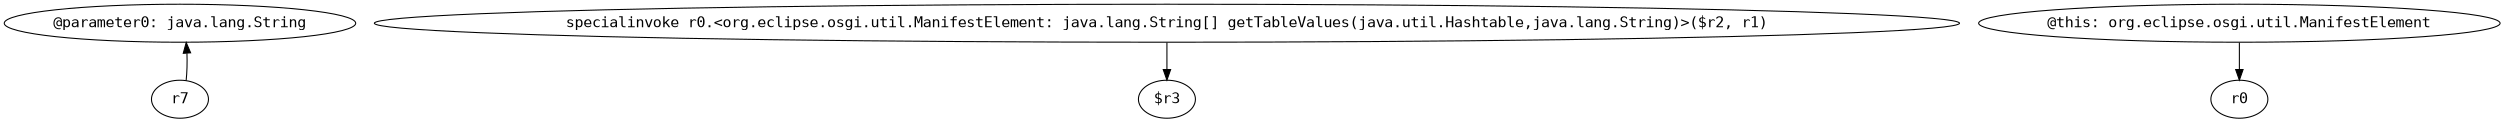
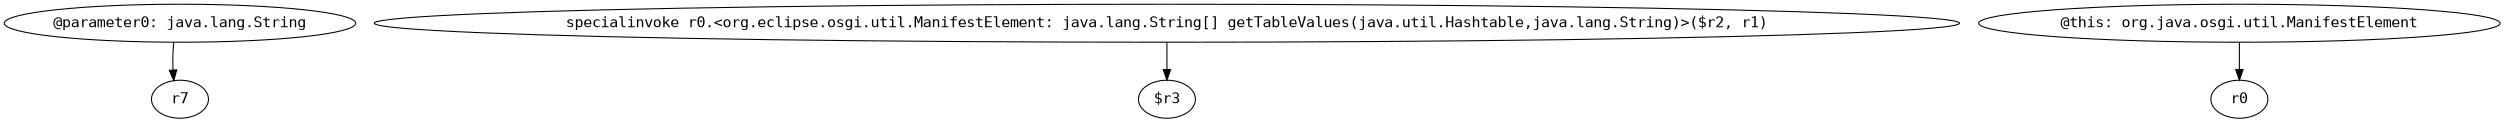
  digraph {
    fontname="DejaVu Sans Mono"
    node [fontname="DejaVu Sans Mono"]
    edge [fontname="DejaVu Sans Mono"]
    n1 [label="@parameter0: java.lang.String"]
    n2 [label=r7]
    n3 [label="specialinvoke r0.<org.eclipse.osgi.util.ManifestElement: java.lang.String[] getTableValues(java.util.Hashtable,java.lang.String)>($r2, r1)"]
    n4 [label="$r3"]
-   n5 [label="@this: org.eclipse.osgi.util.ManifestElement"]
+   n5 [label="@this: org.java.osgi.util.ManifestElement"]
    n6 [label=r0]
-   n2 -> n1
+   n1 -> n2
    n3 -> n4
    n5 -> n6
  }
